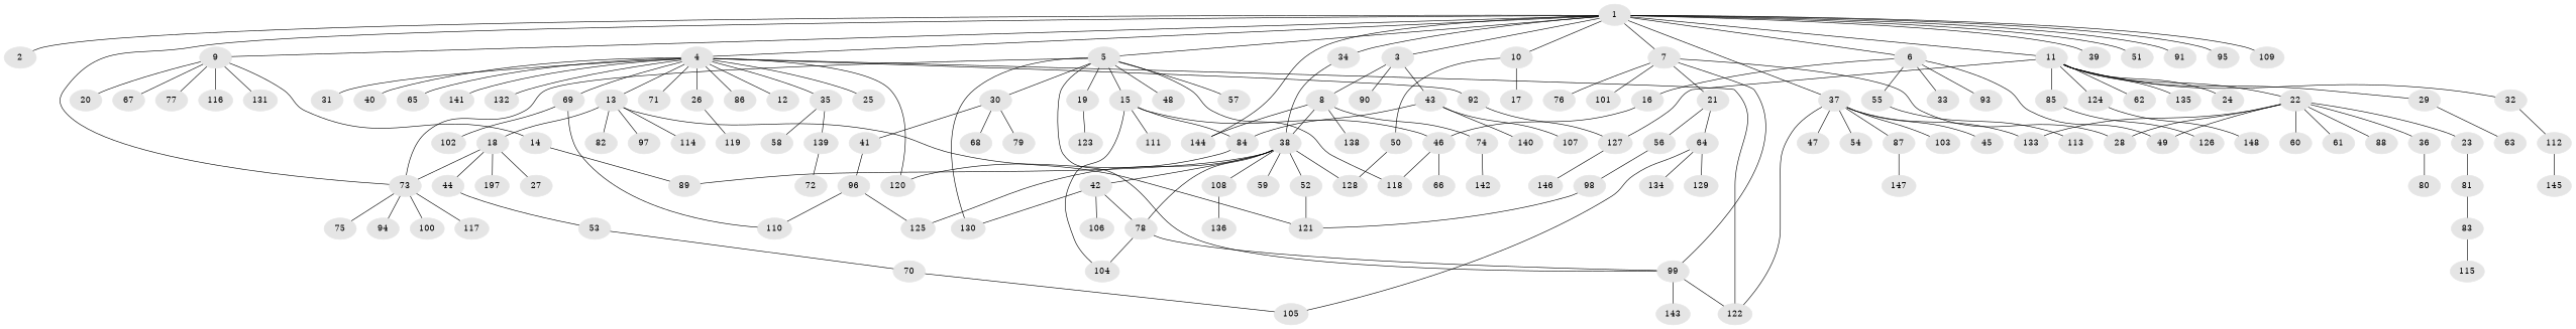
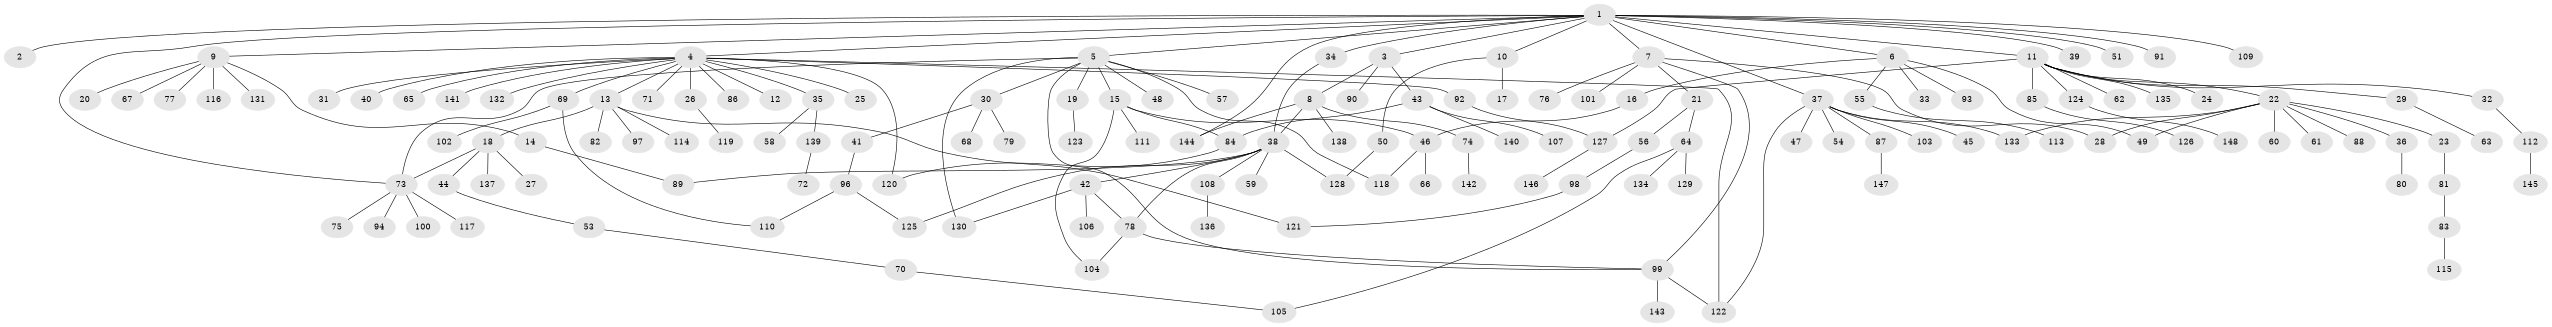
  graph {
    node [color=gray90 style=filled]
    1
    2
    3
    4
    5
    6
    7
    9
    10
    11
    34
    37
    39
    51
    73
    91
-   95
    109
    144
    8
    43
    90
    12
    13
    25
    26
    31
    35
    40
    65
    69
    71
    86
    92
    120
    122
    132
    141
    15
    19
    30
    48
    57
    99
    118
    130
    16
    33
    49
    55
    93
    21
    28
    76
    101
    14
    20
    67
    77
    116
    131
    17
    50
    22
    24
    29
    32
    62
    85
    124
    127
    135
    38
    133
    45
    47
    54
    87
    103
    75
    94
    100
    117
    81
    83
    74
    138
    84
    107
    140
    18
    82
    97
    114
    121
    119
    58
    139
    102
    110
    46
    104
    111
    123
    41
    68
    79
    143
    113
    56
    64
    89
    42
-   52
    59
    78
    108
    125
    128
    142
    23
    36
    60
    61
    88
    63
    112
    126
    148
    146
    27
    44
-   137 [label=197]
+   137
    66
    53
    98
    105
    129
    134
    80
    96
    145
    72
    147
    106
    136
    70
    115
    1 -- 2
    1 -- 3
    1 -- 4
    1 -- 5
    1 -- 6
    1 -- 7
    1 -- 9
    1 -- 10
    1 -- 11
    1 -- 34
    1 -- 37
    1 -- 39
    1 -- 51
    1 -- 73
    1 -- 91
-   1 -- 95
    1 -- 109
    1 -- 144
    3 -- 8
    3 -- 43
    3 -- 90
    4 -- 12
    4 -- 13
    4 -- 25
    4 -- 26
    4 -- 31
    4 -- 35
    4 -- 40
    4 -- 65
    4 -- 69
    4 -- 71
    4 -- 86
    4 -- 92
    4 -- 120
    4 -- 122
    4 -- 132
    4 -- 141
    5 -- 73
    5 -- 15
    5 -- 19
    5 -- 30
    5 -- 48
    5 -- 57
    5 -- 99
    5 -- 118
    5 -- 130
    6 -- 16
    6 -- 33
    6 -- 49
    6 -- 55
    6 -- 93
    7 -- 99
    7 -- 21
    7 -- 28
    7 -- 76
    7 -- 101
    9 -- 14
    9 -- 20
    9 -- 67
    9 -- 77
    9 -- 116
    9 -- 131
    10 -- 17
    10 -- 50
    11 -- 22
    11 -- 24
    11 -- 29
    11 -- 32
    11 -- 62
    11 -- 85
    11 -- 124
    11 -- 127
    11 -- 135
    34 -- 38
    37 -- 122
    37 -- 133
    37 -- 45
    37 -- 47
    37 -- 54
    37 -- 87
    37 -- 103
    73 -- 75
    73 -- 94
    73 -- 100
    73 -- 117
    8 -- 144
    8 -- 38
    8 -- 74
    8 -- 138
    43 -- 84
    43 -- 107
    43 -- 140
    13 -- 18
    13 -- 82
    13 -- 97
    13 -- 114
    13 -- 121
    26 -- 119
    35 -- 58
    35 -- 139
    69 -- 102
    69 -- 110
    92 -- 127
    15 -- 84
    15 -- 46
    15 -- 104
    15 -- 111
    19 -- 123
    30 -- 41
    30 -- 68
    30 -- 79
    99 -- 122
    99 -- 143
    16 -- 46
    55 -- 113
    21 -- 56
    21 -- 64
    14 -- 89
    50 -- 128
    22 -- 49
    22 -- 28
    22 -- 133
    22 -- 23
    22 -- 36
    22 -- 60
    22 -- 61
    22 -- 88
    29 -- 63
    32 -- 112
    85 -- 126
    124 -- 148
    127 -- 146
    38 -- 89
    38 -- 42
-   38 -- 52
    38 -- 59
    38 -- 78
    38 -- 108
    38 -- 125
    38 -- 128
    87 -- 147
    81 -- 83
    83 -- 115
    74 -- 142
    84 -- 120
    18 -- 73
    18 -- 27
    18 -- 44
    18 -- 137
    139 -- 72
    46 -- 118
    46 -- 66
    41 -- 96
    56 -- 98
    64 -- 105
    64 -- 129
    64 -- 134
    42 -- 130
    42 -- 78
    42 -- 106
-   52 -- 121
    78 -- 99
    78 -- 104
    108 -- 136
    23 -- 81
    36 -- 80
    112 -- 145
    44 -- 53
    53 -- 70
    98 -- 121
    96 -- 110
    96 -- 125
    70 -- 105
  }
